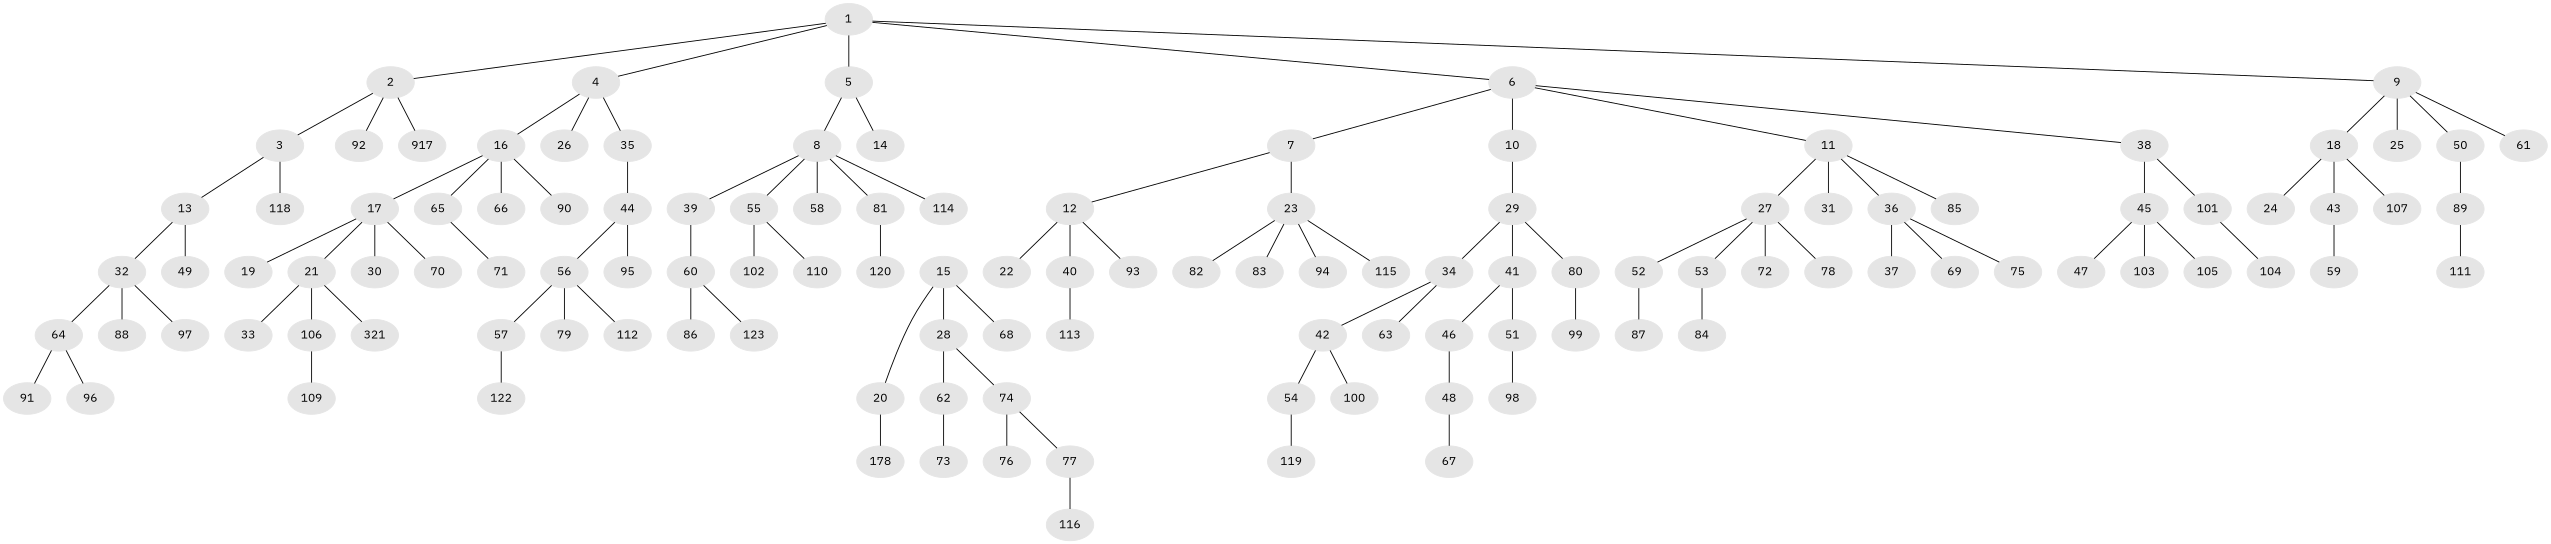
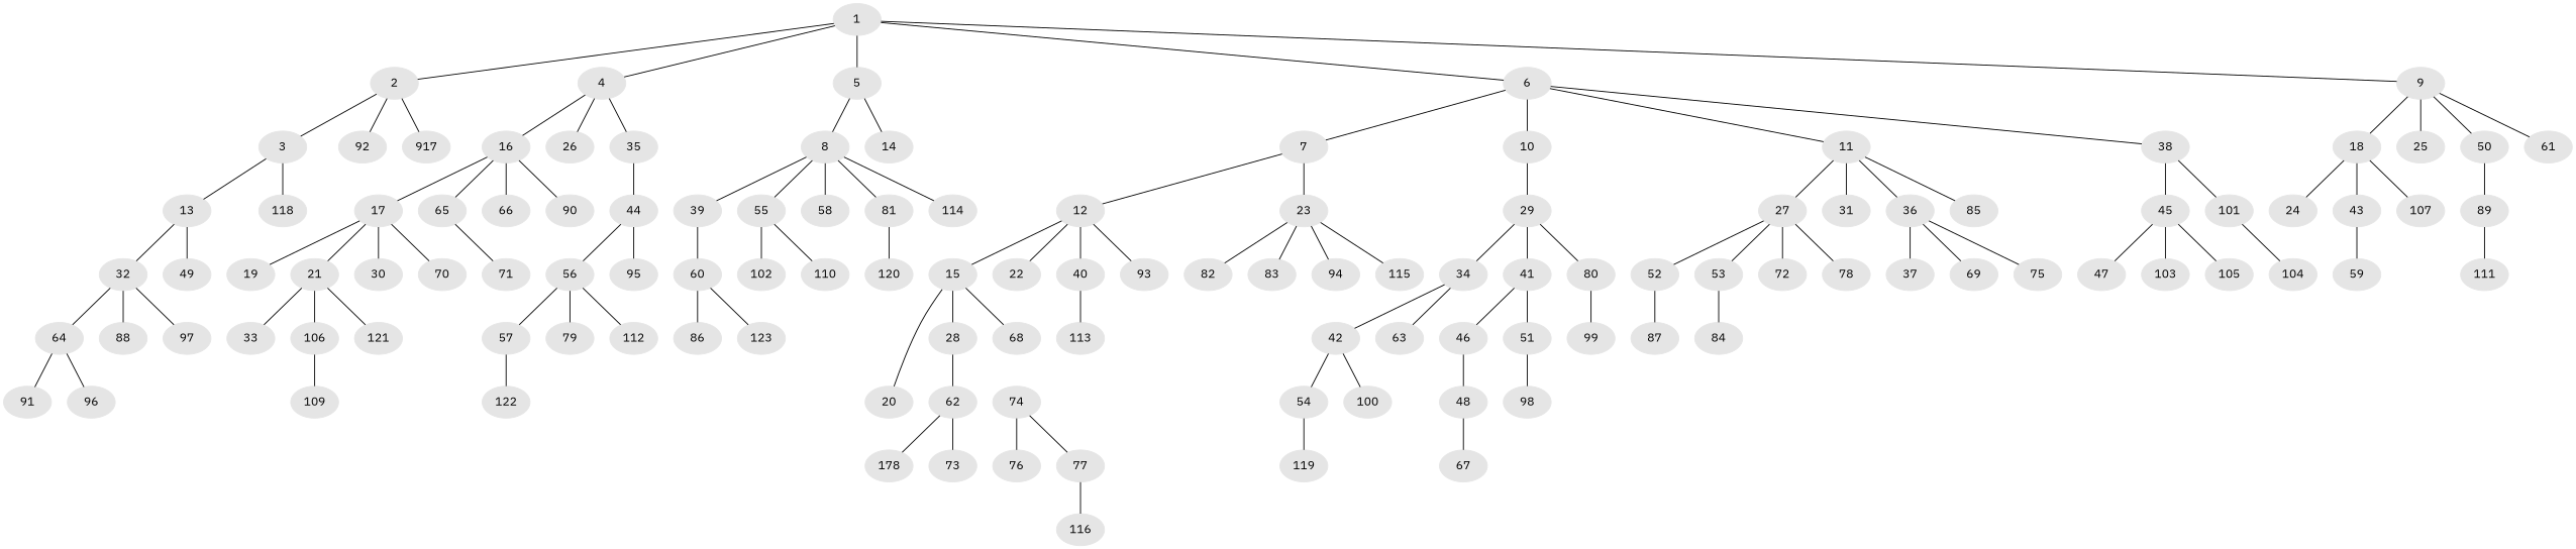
  graph {
    fontname="IBM Plex Sans"
    node [color=gray90 fontname="IBM Plex Sans" style=filled]
    edge [fontname="IBM Plex Sans"]
    1
    2
    4
    5
    6
    9
    3
    92
    n9 [label=917]
    16
    26
    35
    8
    14
    7
    10
    11
    38
    18
    25
    50
    61
    13
    118
    32
    49
    17
    65
    66
    90
    44
    39
    55
    58
    81
    114
    12
    23
    29
    27
    31
    36
    85
    45
    101
    15
    22
    40
    93
    82
    83
    94
    115
    60
    102
    110
    120
    24
    43
    107
    89
    34
    41
    80
    52
    53
    72
    78
    37
    69
    75
    20
    28
    68
    113
    64
    88
    97
    62
    74
    19
    21
    30
    70
    71
    33
    106
-   121 [label=321]
+   121
    59
    109
    87
    84
    73
    n94 [label=178]
    76
    77
    42
    63
    46
    51
    99
    91
    96
    54
    100
    56
    95
    47
    103
    105
    104
    86
    123
    48
    98
    119
    57
    79
    112
    67
    111
    122
    116
    1 -- 2
    1 -- 4
    1 -- 5
    1 -- 6
    1 -- 9
    2 -- 3
    2 -- 92
    2 -- n9
    4 -- 16
    4 -- 26
    4 -- 35
    5 -- 8
    5 -- 14
    6 -- 7
    6 -- 10
    6 -- 11
    6 -- 38
    9 -- 18
    9 -- 25
    9 -- 50
    9 -- 61
    3 -- 13
    3 -- 118
    16 -- 17
    16 -- 65
    16 -- 66
    16 -- 90
    35 -- 44
    8 -- 39
    8 -- 55
    8 -- 58
    8 -- 81
    8 -- 114
    7 -- 12
    7 -- 23
    10 -- 29
    11 -- 27
    11 -- 31
    11 -- 36
    11 -- 85
    38 -- 45
    38 -- 101
    18 -- 24
    18 -- 43
    18 -- 107
    50 -- 89
    13 -- 32
    13 -- 49
    32 -- 64
    32 -- 88
    32 -- 97
    17 -- 19
    17 -- 21
    17 -- 30
    17 -- 70
    65 -- 71
    44 -- 56
    44 -- 95
    39 -- 60
    55 -- 102
    55 -- 110
    81 -- 120
+   12 -- 15
    12 -- 22
    12 -- 40
    12 -- 93
    23 -- 82
    23 -- 83
    23 -- 94
    23 -- 115
    29 -- 34
    29 -- 41
    29 -- 80
    27 -- 52
    27 -- 53
    27 -- 72
    27 -- 78
    36 -- 37
    36 -- 69
    36 -- 75
    45 -- 47
    45 -- 103
    45 -- 105
    101 -- 104
    15 -- 20
    15 -- 28
    15 -- 68
    40 -- 113
    60 -- 86
    60 -- 123
    43 -- 59
    89 -- 111
    34 -- 42
    34 -- 63
    41 -- 46
    41 -- 51
    80 -- 99
    52 -- 87
    53 -- 84
    28 -- 62
-   28 -- 74
    64 -- 91
    64 -- 96
    62 -- 73
-   20 -- n94
+   62 -- n94
    74 -- 76
    74 -- 77
    21 -- 33
    21 -- 106
    21 -- 121
    106 -- 109
    77 -- 116
    42 -- 54
    42 -- 100
    46 -- 48
    51 -- 98
    54 -- 119
    56 -- 57
    56 -- 79
    56 -- 112
    48 -- 67
    57 -- 122
  }
